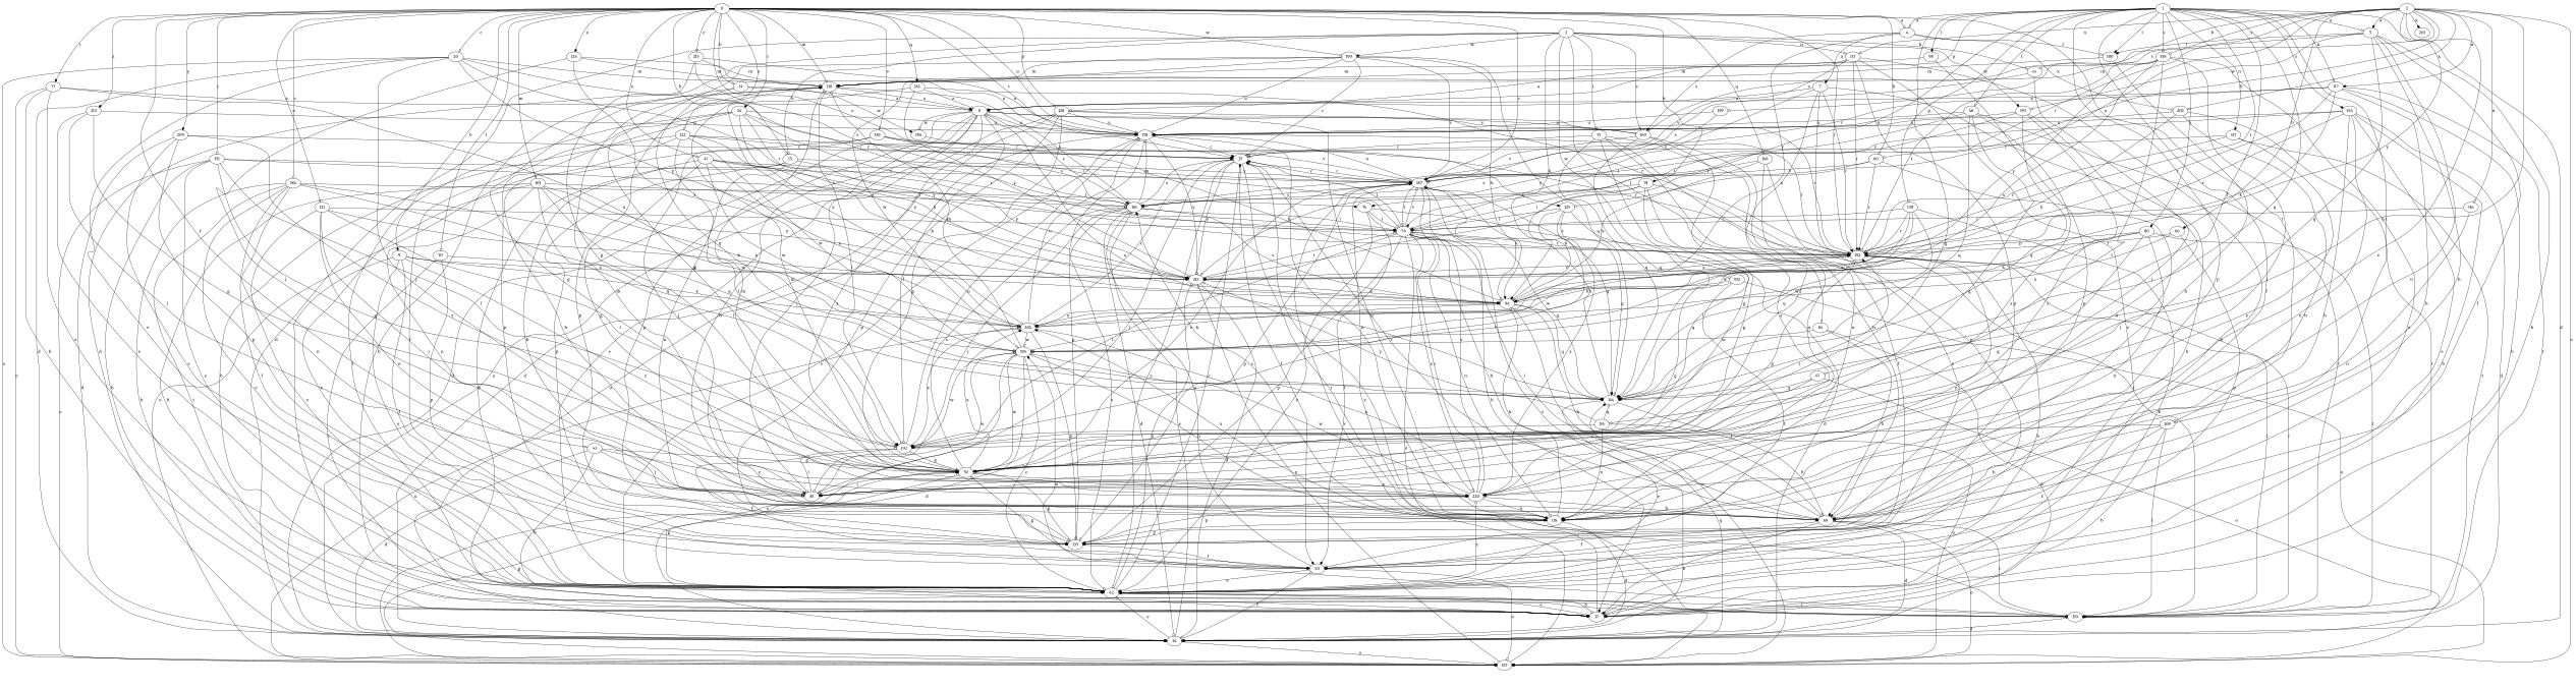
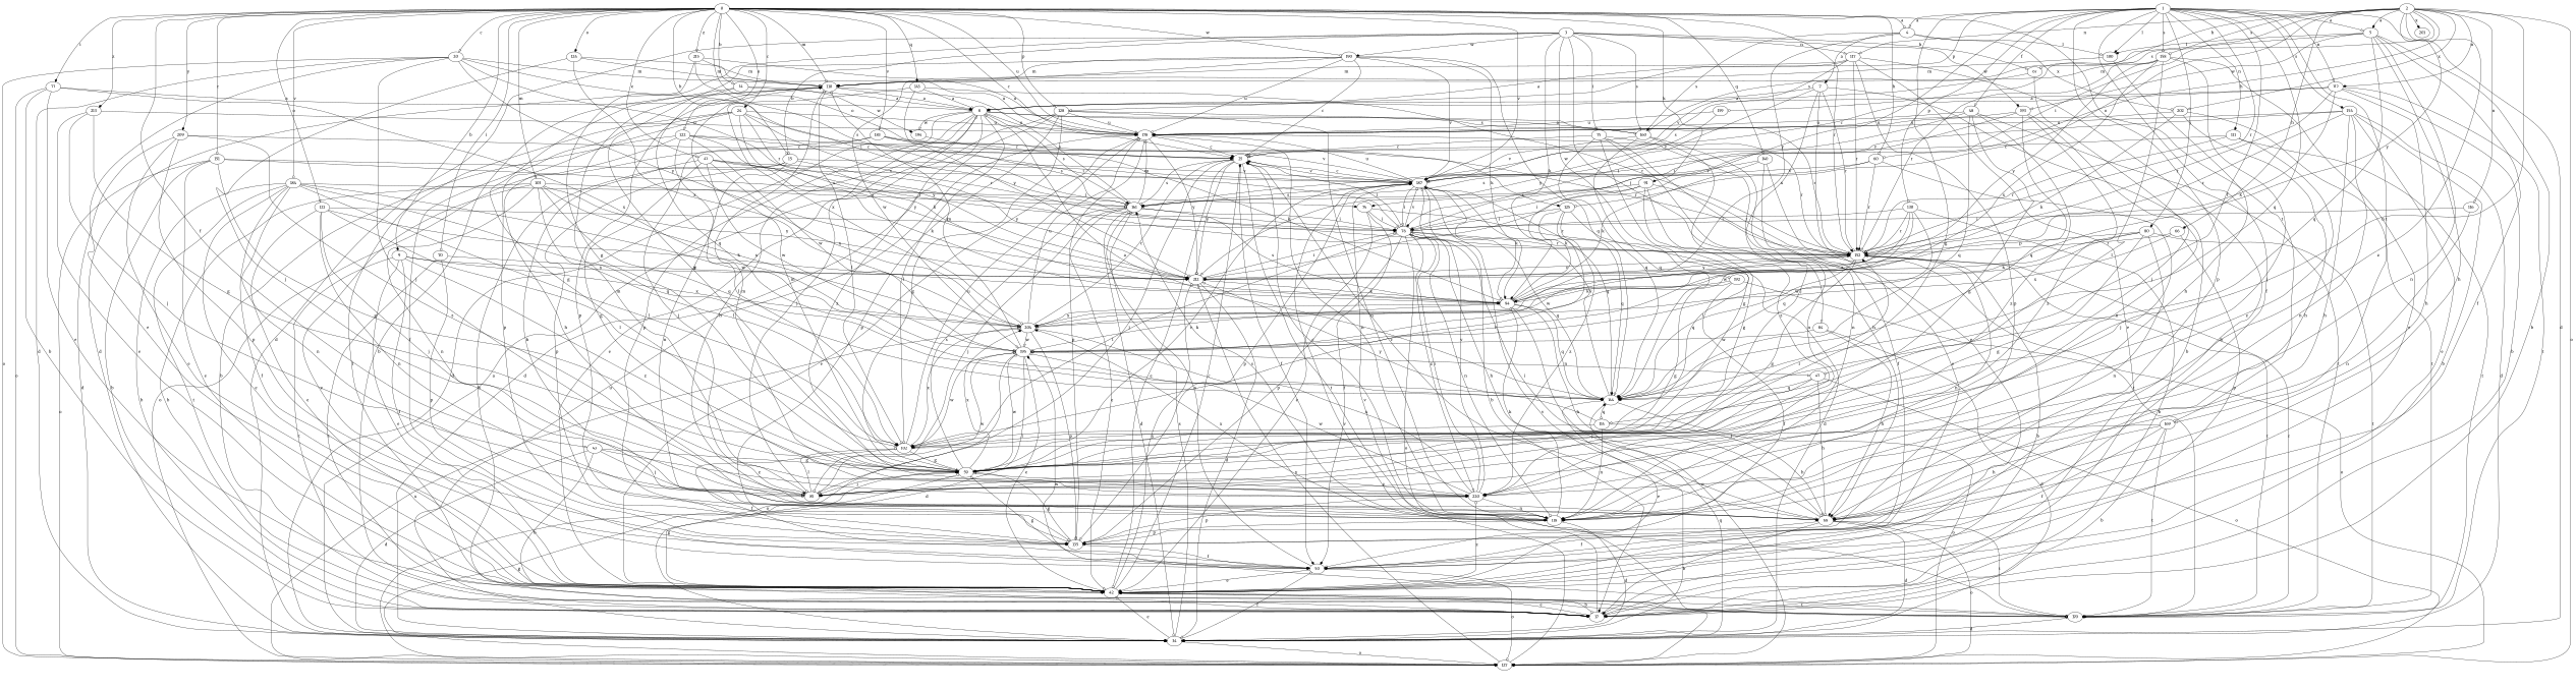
  strict digraph {
    fontname=Merriweather
    node [fontname=Merriweather]
    edge [arrowhead=odot fontname=Merriweather]
    0
    4
    9
    14
    15
    20
    24
    25
    41
    43
    60
    70
    71
    91
    103
    110
    121
    122
    124
    125
    128
    140
    143
    151
    152
    169
    178
    183
    184
    187
    190
    209
    213
    215
    100
    202
    160
    7
    204
    50
    212
    220
    42
    170
    59
    144
    8
    194
    135
    17
    118
    34
    127
    85
    76
    94
    161
    68
    195
    74
    102
    1
    5
    47
    48
    80
-   98
    111
    112
    130
    154
    158
    193
    2
    66
    67
    114
    116
    117
    159
    201
    3
    75
    84
    192
    0 -> 4 [label=a]
    0 -> 9 [arrowhead=diamond label=b]
    0 -> 14 [arrowhead=onormal label=b]
    0 -> 15 [label=b]
    0 -> 20 [arrowhead=onormal label=c]
    0 -> 24 [arrowhead=diamond label=c]
    0 -> 25 [arrowhead=diamond label=c]
    0 -> 41 [arrowhead=onormal label=e]
    0 -> 43 [arrowhead=onormal label=f]
    0 -> 60 [label=h]
    0 -> 70 [label=i]
    0 -> 71 [arrowhead=diamond label=i]
    0 -> 91 [arrowhead=diamond label=k]
    0 -> 103 [arrowhead=onormal label=m]
    0 -> 110 [label=m]
    0 -> 121 [arrowhead=onormal label=o]
    0 -> 122 [arrowhead=onormal label=o]
    0 -> 124 [arrowhead=diamond label=o]
    0 -> 125 [arrowhead=diamond label=o]
    0 -> 128 [arrowhead=onormal label=p]
    0 -> 140 [arrowhead=onormal label=q]
    0 -> 143 [arrowhead=diamond label=q]
    0 -> 151 [label=r]
    0 -> 152 [arrowhead=diamond label=r]
    0 -> 169 [label=t]
    0 -> 178 [label=u]
    0 -> 183 [arrowhead=onormal label=v]
    0 -> 184 [label=v]
    0 -> 187 [label=v]
    0 -> 190 [label=w]
    0 -> 209 [arrowhead=diamond label=y]
    0 -> 213 [arrowhead=diamond label=z]
    0 -> 215 [arrowhead=onormal label=z]
    4 -> 100 [arrowhead=onormal label=l]
    4 -> 202 [label=x]
    4 -> 160 [arrowhead=diamond label=s]
    4 -> 7 [arrowhead=diamond label=a]
    4 -> 204 [label=x]
    9 -> 204 [arrowhead=onormal label=x]
    9 -> 50 [arrowhead=diamond label=f]
    9 -> 212 [arrowhead=diamond label=y]
    9 -> 220 [arrowhead=onormal label=z]
    9 -> 42 [label=e]
    9 -> 170 [label=t]
    14 -> 59 [arrowhead=diamond label=g]
    14 -> 144 [arrowhead=diamond label=q]
    14 -> 8 [arrowhead=diamond label=a]
    14 -> 194 [arrowhead=diamond label=w]
    15 -> 187 [arrowhead=diamond label=v]
    15 -> 212 [arrowhead=diamond label=y]
    15 -> 135 [label=p]
    15 -> 17 [label=b]
    15 -> 118 [arrowhead=onormal label=n]
    20 -> 110 [label=m]
    20 -> 152 [arrowhead=diamond label=r]
    20 -> 212 [arrowhead=onormal label=y]
    20 -> 42 [arrowhead=diamond label=e]
    20 -> 34 [label=d]
    20 -> 127 [arrowhead=diamond label=o]
    20 -> 85 [arrowhead=onormal label=j]
    20 -> 76 [arrowhead=diamond label=i]
    24 -> 152 [arrowhead=diamond label=r]
    24 -> 178 [arrowhead=onormal label=u]
    24 -> 50 [arrowhead=diamond label=f]
    24 -> 212 [arrowhead=diamond label=y]
    24 -> 170 [arrowhead=onormal label=t]
    24 -> 135 [arrowhead=diamond label=p]
    24 -> 76 [arrowhead=onormal label=i]
    24 -> 94 [arrowhead=onormal label=k]
    25 -> 187 [label=v]
    25 -> 50 [arrowhead=diamond label=f]
    25 -> 212 [label=y]
    25 -> 42 [label=e]
    25 -> 170 [label=t]
    25 -> 85 [arrowhead=onormal label=j]
    25 -> 76 [label=i]
    25 -> 161 [label=s]
    41 -> 187 [label=v]
    41 -> 204 [arrowhead=onormal label=x]
    41 -> 59 [arrowhead=diamond label=g]
    41 -> 76 [arrowhead=diamond label=i]
    41 -> 94 [label=k]
    41 -> 68 [arrowhead=diamond label=h]
    41 -> 195 [label=w]
    43 -> 220 [arrowhead=onormal label=z]
    43 -> 59 [label=g]
    43 -> 17 [arrowhead=onormal label=b]
    43 -> 34 [arrowhead=diamond label=d]
    43 -> 85 [label=j]
    60 -> 152 [arrowhead=diamond label=r]
    60 -> 187 [arrowhead=onormal label=v]
    60 -> 85 [arrowhead=onormal label=j]
    60 -> 161 [arrowhead=onormal label=s]
    70 -> 212 [arrowhead=diamond label=y]
    70 -> 170 [label=t]
    70 -> 135 [arrowhead=onormal label=p]
    71 -> 204 [arrowhead=onormal label=x]
    71 -> 42 [arrowhead=diamond label=e]
    71 -> 8 [arrowhead=onormal label=a]
    71 -> 17 [arrowhead=diamond label=b]
    71 -> 127 [arrowhead=diamond label=o]
    91 -> 152 [arrowhead=diamond label=r]
    91 -> 59 [arrowhead=onormal label=g]
    91 -> 76 [arrowhead=diamond label=i]
    91 -> 94 [label=k]
    91 -> 161 [arrowhead=diamond label=s]
    91 -> 102 [arrowhead=diamond label=l]
    103 -> 204 [arrowhead=onormal label=x]
    103 -> 212 [arrowhead=onormal label=y]
    103 -> 42 [arrowhead=diamond label=e]
    103 -> 144 [arrowhead=diamond label=q]
    103 -> 17 [arrowhead=diamond label=b]
    103 -> 118 [arrowhead=onormal label=n]
    103 -> 161 [label=s]
    103 -> 102 [arrowhead=diamond label=l]
    110 -> 8 [arrowhead=diamond label=a]
    110 -> 135 [arrowhead=diamond label=p]
    110 -> 17 [arrowhead=diamond label=b]
    110 -> 161 [label=s]
    110 -> 102 [label=l]
    121 -> 42 [arrowhead=onormal label=e]
    121 -> 118 [arrowhead=diamond label=n]
    121 -> 85 [arrowhead=onormal label=j]
    121 -> 76 [label=i]
    121 -> 94 [arrowhead=diamond label=k]
    121 -> 102 [arrowhead=onormal label=l]
    122 -> 25 [arrowhead=onormal label=c]
    122 -> 187 [arrowhead=onormal label=v]
    122 -> 212 [arrowhead=onormal label=y]
    122 -> 17 [label=b]
    122 -> 68 [label=h]
    122 -> 195 [arrowhead=onormal label=w]
    122 -> 102 [arrowhead=diamond label=l]
    124 -> 110 [arrowhead=onormal label=m]
    124 -> 178 [arrowhead=onormal label=u]
    124 -> 204 [arrowhead=onormal label=x]
    124 -> 85 [arrowhead=onormal label=j]
    125 -> 220 [arrowhead=diamond label=z]
    125 -> 144 [arrowhead=diamond label=q]
    125 -> 34 [arrowhead=onormal label=d]
    125 -> 76 [arrowhead=diamond label=i]
    125 -> 102 [label=l]
    128 -> 152 [arrowhead=onormal label=r]
    128 -> 178 [arrowhead=onormal label=u]
    128 -> 42 [label=e]
    128 -> 59 [arrowhead=onormal label=g]
    128 -> 135 [arrowhead=onormal label=p]
    128 -> 118 [label=n]
    128 -> 34 [arrowhead=onormal label=d]
    140 -> 187 [label=v]
    140 -> 50 [arrowhead=onormal label=f]
    140 -> 170 [label=t]
    140 -> 94 [label=k]
    143 -> 152 [arrowhead=onormal label=r]
    143 -> 204 [label=x]
    143 -> 212 [label=y]
    143 -> 8 [label=a]
    151 -> 187 [label=v]
    151 -> 42 [arrowhead=diamond label=e]
    151 -> 59 [label=g]
    151 -> 17 [arrowhead=diamond label=b]
    151 -> 127 [label=o]
    151 -> 161 [label=s]
    152 -> 212 [arrowhead=diamond label=y]
    152 -> 170 [label=t]
    152 -> 59 [arrowhead=onormal label=g]
    152 -> 144 [arrowhead=onormal label=q]
    152 -> 17 [arrowhead=diamond label=b]
    152 -> 118 [arrowhead=diamond label=n]
    152 -> 195 [arrowhead=onormal label=w]
    169 -> 50 [arrowhead=diamond label=f]
    169 -> 170 [arrowhead=onormal label=t]
    169 -> 17 [arrowhead=diamond label=b]
    169 -> 68 [arrowhead=diamond label=h]
    169 -> 102 [arrowhead=onormal label=l]
    178 -> 25 [arrowhead=diamond label=c]
    178 -> 152 [label=r]
    178 -> 212 [label=y]
    178 -> 42 [label=e]
    178 -> 135 [arrowhead=onormal label=p]
    178 -> 118 [arrowhead=diamond label=n]
    183 -> 25 [arrowhead=onormal label=c]
    183 -> 152 [label=r]
    183 -> 127 [label=o]
    183 -> 85 [arrowhead=diamond label=j]
    183 -> 161 [arrowhead=onormal label=s]
    184 -> 50 [arrowhead=onormal label=f]
    184 -> 42 [label=e]
    184 -> 170 [label=t]
    184 -> 144 [arrowhead=diamond label=q]
    184 -> 17 [label=b]
    184 -> 118 [arrowhead=onormal label=n]
    184 -> 195 [arrowhead=onormal label=w]
    184 -> 74 [arrowhead=diamond label=i]
-   151 -> 102 [arrowhead=onormal label=l]
+   184 -> 102 [arrowhead=onormal label=l]
    187 -> 25 [arrowhead=diamond label=c]
    187 -> 178 [arrowhead=onormal label=u]
    187 -> 144 [arrowhead=onormal label=q]
    187 -> 135 [arrowhead=onormal label=p]
    187 -> 17 [arrowhead=diamond label=b]
    187 -> 76 [arrowhead=onormal label=i]
    187 -> 94 [arrowhead=onormal label=k]
    187 -> 161 [label=s]
    190 -> 25 [label=c]
    190 -> 110 [arrowhead=onormal label=m]
    190 -> 178 [label=u]
    190 -> 187 [label=v]
    190 -> 59 [arrowhead=onormal label=g]
    190 -> 144 [arrowhead=onormal label=q]
    190 -> 94 [arrowhead=diamond label=k]
    190 -> 195 [arrowhead=onormal label=w]
    209 -> 25 [arrowhead=diamond label=c]
    209 -> 220 [arrowhead=diamond label=z]
    209 -> 42 [arrowhead=onormal label=e]
    209 -> 135 [label=p]
    209 -> 34 [arrowhead=onormal label=d]
    213 -> 178 [arrowhead=diamond label=u]
    213 -> 42 [arrowhead=onormal label=e]
    213 -> 59 [arrowhead=diamond label=g]
    213 -> 85 [arrowhead=onormal label=j]
    215 -> 110 [arrowhead=onormal label=m]
    215 -> 178 [arrowhead=diamond label=u]
    215 -> 34 [arrowhead=diamond label=d]
    215 -> 161 [label=s]
    100 -> 110 [arrowhead=diamond label=m]
    100 -> 68 [label=h]
    202 -> 178 [arrowhead=diamond label=u]
    202 -> 170 [label=t]
    202 -> 94 [label=k]
    202 -> 68 [arrowhead=diamond label=h]
    160 -> 187 [arrowhead=onormal label=v]
    160 -> 220 [arrowhead=diamond label=z]
    160 -> 144 [arrowhead=diamond label=q]
    160 -> 8 [arrowhead=onormal label=a]
    160 -> 118 [arrowhead=diamond label=n]
    7 -> 152 [label=r]
    7 -> 212 [arrowhead=onormal label=y]
    7 -> 42 [arrowhead=diamond label=e]
    7 -> 8 [arrowhead=diamond label=a]
    7 -> 17 [label=b]
    7 -> 85 [arrowhead=diamond label=j]
    204 -> 25 [label=c]
    204 -> 178 [label=u]
    204 -> 135 [label=p]
    204 -> 195 [arrowhead=onormal label=w]
    50 -> 42 [label=e]
    50 -> 59 [arrowhead=onormal label=g]
    50 -> 127 [label=o]
    50 -> 161 [label=s]
    212 -> 152 [arrowhead=onormal label=r]
    212 -> 34 [arrowhead=onormal label=d]
    212 -> 76 [arrowhead=onormal label=i]
    212 -> 94 [arrowhead=onormal label=k]
    220 -> 110 [label=m]
    220 -> 187 [arrowhead=onormal label=v]
    220 -> 204 [label=x]
    220 -> 135 [arrowhead=onormal label=p]
    220 -> 118 [label=n]
    220 -> 76 [arrowhead=onormal label=i]
-   220 -> 68 [label=h]
+   47 -> 68 [label=h]
    220 -> 195 [label=w]
    42 -> 25 [arrowhead=diamond label=c]
    42 -> 212 [label=y]
    42 -> 220 [label=z]
    42 -> 170 [label=t]
    42 -> 59 [label=g]
    42 -> 17 [label=b]
    170 -> 152 [arrowhead=onormal label=r]
    170 -> 34 [arrowhead=onormal label=d]
    170 -> 195 [arrowhead=diamond label=w]
    59 -> 110 [arrowhead=diamond label=m]
    59 -> 152 [arrowhead=diamond label=r]
    59 -> 187 [arrowhead=onormal label=v]
    59 -> 204 [arrowhead=diamond label=x]
    59 -> 220 [arrowhead=onormal label=z]
    59 -> 85 [arrowhead=onormal label=j]
    59 -> 161 [label=s]
    59 -> 195 [label=w]
    144 -> 187 [label=v]
    144 -> 42 [label=e]
    144 -> 8 [arrowhead=onormal label=a]
    144 -> 127 [label=o]
    8 -> 178 [label=u]
    8 -> 160 [label=s]
    8 -> 220 [arrowhead=diamond label=z]
    8 -> 194 [arrowhead=onormal label=w]
    8 -> 135 [label=p]
    8 -> 34 [arrowhead=diamond label=d]
    8 -> 85 [label=j]
    8 -> 161 [arrowhead=diamond label=s]
    8 -> 68 [arrowhead=diamond label=h]
    8 -> 102 [label=l]
    194 -> 94 [label=k]
    135 -> 50 [arrowhead=onormal label=f]
    135 -> 59 [arrowhead=onormal label=g]
    17 -> 187 [arrowhead=onormal label=v]
    17 -> 42 [arrowhead=onormal label=e]
    118 -> 25 [arrowhead=diamond label=c]
    118 -> 204 [arrowhead=diamond label=x]
    118 -> 135 [arrowhead=onormal label=p]
    118 -> 34 [arrowhead=diamond label=d]
    118 -> 94 [label=k]
    118 -> 161 [arrowhead=diamond label=s]
    34 -> 178 [arrowhead=onormal label=u]
    34 -> 187 [arrowhead=diamond label=v]
    34 -> 50 [label=f]
    34 -> 42 [label=e]
    34 -> 144 [arrowhead=diamond label=q]
    34 -> 8 [arrowhead=onormal label=a]
    34 -> 127 [arrowhead=onormal label=o]
    34 -> 161 [label=s]
    127 -> 187 [arrowhead=diamond label=v]
    127 -> 204 [arrowhead=onormal label=x]
    127 -> 212 [arrowhead=onormal label=y]
    127 -> 59 [arrowhead=diamond label=g]
    85 -> 110 [arrowhead=diamond label=m]
    85 -> 195 [label=w]
    85 -> 102 [label=l]
    76 -> 152 [arrowhead=diamond label=r]
    76 -> 187 [label=v]
    76 -> 220 [arrowhead=onormal label=z]
    76 -> 144 [label=q]
    76 -> 135 [arrowhead=onormal label=p]
    76 -> 118 [label=n]
    76 -> 127 [arrowhead=onormal label=o]
    76 -> 68 [arrowhead=onormal label=h]
    76 -> 102 [arrowhead=diamond label=l]
    94 -> 204 [arrowhead=diamond label=x]
    94 -> 144 [label=q]
    94 -> 127 [arrowhead=diamond label=o]
    94 -> 161 [label=s]
    94 -> 68 [label=h]
    161 -> 178 [arrowhead=onormal label=u]
    161 -> 42 [arrowhead=onormal label=e]
    161 -> 34 [label=d]
    161 -> 85 [label=j]
    161 -> 76 [arrowhead=diamond label=i]
    68 -> 25 [arrowhead=diamond label=c]
    68 -> 50 [label=f]
    68 -> 170 [label=t]
    68 -> 17 [label=b]
    68 -> 34 [arrowhead=onormal label=d]
    68 -> 127 [label=o]
    68 -> 76 [label=i]
    195 -> 110 [label=m]
    195 -> 42 [label=e]
-   195 -> 118 [arrowhead=onormal label=n]
+   195 -> 47 [arrowhead=onormal label=n]
    195 -> 34 [label=d]
    195 -> 127 [label=o]
    195 -> 94 [label=k]
    74 -> 152 [arrowhead=diamond label=r]
    74 -> 50 [arrowhead=diamond label=f]
    74 -> 42 [arrowhead=diamond label=e]
    74 -> 76 [label=i]
    102 -> 178 [label=u]
    102 -> 204 [label=x]
    102 -> 50 [arrowhead=onormal label=f]
    102 -> 59 [arrowhead=onormal label=g]
    102 -> 195 [arrowhead=onormal label=w]
    1 -> 4 [arrowhead=onormal label=a]
    1 -> 128 [arrowhead=onormal label=p]
    1 -> 152 [label=r]
    1 -> 169 [arrowhead=onormal label=t]
    1 -> 100 [arrowhead=diamond label=l]
    1 -> 50 [label=f]
    1 -> 212 [arrowhead=onormal label=y]
    1 -> 59 [arrowhead=onormal label=g]
    1 -> 144 [arrowhead=diamond label=q]
    1 -> 135 [label=p]
    1 -> 34 [arrowhead=diamond label=d]
    1 -> 5 [arrowhead=onormal label=a]
    1 -> 47 [label=f]
    1 -> 48 [arrowhead=onormal label=f]
    1 -> 80 [arrowhead=diamond label=j]
-   1 -> 98 [arrowhead=diamond label=l]
    1 -> 111 [arrowhead=diamond label=n]
    1 -> 112 [arrowhead=onormal label=n]
    1 -> 130 [label=p]
    1 -> 154 [arrowhead=diamond label=s]
    1 -> 158 [label=s]
    5 -> 100 [arrowhead=diamond label=l]
    5 -> 160 [arrowhead=onormal label=s]
    5 -> 50 [label=f]
    5 -> 144 [arrowhead=onormal label=q]
    5 -> 17 [arrowhead=onormal label=b]
    5 -> 118 [label=n]
    5 -> 68 [label=h]
    5 -> 193 [arrowhead=onormal label=w]
    47 -> 144 [arrowhead=diamond label=q]
    47 -> 127 [arrowhead=diamond label=o]
    47 -> 85 [label=j]
    48 -> 178 [label=u]
    48 -> 220 [arrowhead=diamond label=z]
    48 -> 170 [arrowhead=onormal label=t]
    48 -> 59 [arrowhead=diamond label=g]
    48 -> 144 [arrowhead=diamond label=q]
    48 -> 76 [arrowhead=diamond label=i]
    80 -> 152 [label=p]
    80 -> 170 [arrowhead=onormal label=t]
    80 -> 59 [label=g]
    80 -> 118 [label=n]
    80 -> 94 [arrowhead=onormal label=k]
    80 -> 195 [arrowhead=onormal label=w]
-   98 -> 110 [arrowhead=onormal label=m]
-   98 -> 135 [label=p]
    111 -> 25 [arrowhead=onormal label=c]
    111 -> 152 [arrowhead=onormal label=r]
    111 -> 220 [arrowhead=onormal label=z]
    111 -> 170 [arrowhead=diamond label=t]
    112 -> 25 [arrowhead=onormal label=c]
    112 -> 152 [arrowhead=diamond label=r]
    112 -> 170 [arrowhead=onormal label=t]
    112 -> 8 [arrowhead=onormal label=a]
    112 -> 17 [label=b]
    112 -> 94 [arrowhead=diamond label=k]
    112 -> 68 [arrowhead=diamond label=h]
    130 -> 152 [arrowhead=onormal label=r]
    130 -> 204 [label=x]
    130 -> 144 [arrowhead=onormal label=q]
    130 -> 17 [arrowhead=onormal label=b]
    130 -> 76 [label=i]
    130 -> 195 [label=w]
    154 -> 152 [label=r]
    154 -> 178 [label=u]
    154 -> 187 [arrowhead=diamond label=v]
    154 -> 42 [arrowhead=onormal label=e]
    154 -> 17 [label=b]
    154 -> 118 [arrowhead=onormal label=n]
    154 -> 34 [label=d]
    154 -> 68 [label=h]
    158 -> 110 [label=m]
    158 -> 152 [arrowhead=onormal label=r]
    158 -> 204 [arrowhead=onormal label=x]
    158 -> 212 [label=y]
    158 -> 42 [label=e]
    158 -> 85 [label=j]
    158 -> 102 [arrowhead=onormal label=l]
    193 -> 178 [label=u]
    193 -> 220 [arrowhead=diamond label=z]
    193 -> 144 [label=q]
    193 -> 118 [label=n]
    193 -> 76 [arrowhead=onormal label=i]
    2 -> 60 [label=h]
    2 -> 125 [label=o]
    2 -> 202 [arrowhead=onormal label=x]
    2 -> 212 [label=y]
    2 -> 220 [label=z]
    2 -> 127 [label=o]
    2 -> 74 [arrowhead=diamond label=i]
    2 -> 5 [arrowhead=diamond label=a]
    2 -> 112 [arrowhead=diamond label=n]
    2 -> 158 [label=s]
    2 -> 66 [arrowhead=diamond label=h]
    2 -> 67 [label=h]
    2 -> 114 [arrowhead=onormal label=n]
    2 -> 116 [arrowhead=onormal label=n]
    2 -> 117 [arrowhead=onormal label=n]
    2 -> 159 [label=s]
    2 -> 201 [arrowhead=diamond label=x]
    66 -> 152 [arrowhead=diamond label=r]
    66 -> 204 [arrowhead=onormal label=x]
    66 -> 135 [label=p]
    67 -> 85 [arrowhead=diamond label=j]
    67 -> 161 [label=s]
    114 -> 212 [arrowhead=onormal label=y]
-   114 -> 144 [label=q]
+   144 -> 114 [label=q]
    114 -> 118 [label=n]
    114 -> 68 [arrowhead=onormal label=h]
    114 -> 102 [label=l]
    116 -> 118 [arrowhead=onormal label=n]
    116 -> 76 [label=i]
    117 -> 110 [arrowhead=diamond label=m]
    117 -> 152 [arrowhead=diamond label=r]
    117 -> 187 [label=v]
    117 -> 42 [arrowhead=diamond label=e]
    117 -> 8 [arrowhead=diamond label=a]
    117 -> 135 [arrowhead=diamond label=p]
    117 -> 17 [label=b]
    159 -> 178 [label=u]
    159 -> 187 [arrowhead=onormal label=v]
    3 -> 15 [label=b]
    3 -> 190 [arrowhead=diamond label=w]
    3 -> 160 [arrowhead=onormal label=s]
    3 -> 59 [arrowhead=onormal label=g]
    3 -> 34 [label=d]
    3 -> 94 [arrowhead=diamond label=k]
    3 -> 193 [arrowhead=diamond label=w]
    3 -> 67 [arrowhead=onormal label=h]
    3 -> 117 [arrowhead=onormal label=n]
    3 -> 75 [arrowhead=onormal label=i]
    3 -> 84 [arrowhead=onormal label=j]
    3 -> 192 [label=w]
    75 -> 25 [arrowhead=onormal label=c]
    75 -> 42 [arrowhead=onormal label=e]
    75 -> 59 [arrowhead=onormal label=g]
    75 -> 144 [arrowhead=diamond label=q]
    75 -> 118 [arrowhead=onormal label=n]
    75 -> 68 [arrowhead=diamond label=h]
    84 -> 34 [label=d]
    84 -> 68 [arrowhead=diamond label=h]
    84 -> 195 [label=w]
    192 -> 50 [arrowhead=onormal label=f]
    192 -> 59 [arrowhead=onormal label=g]
    192 -> 127 [arrowhead=diamond label=o]
    192 -> 94 [label=k]
  }
